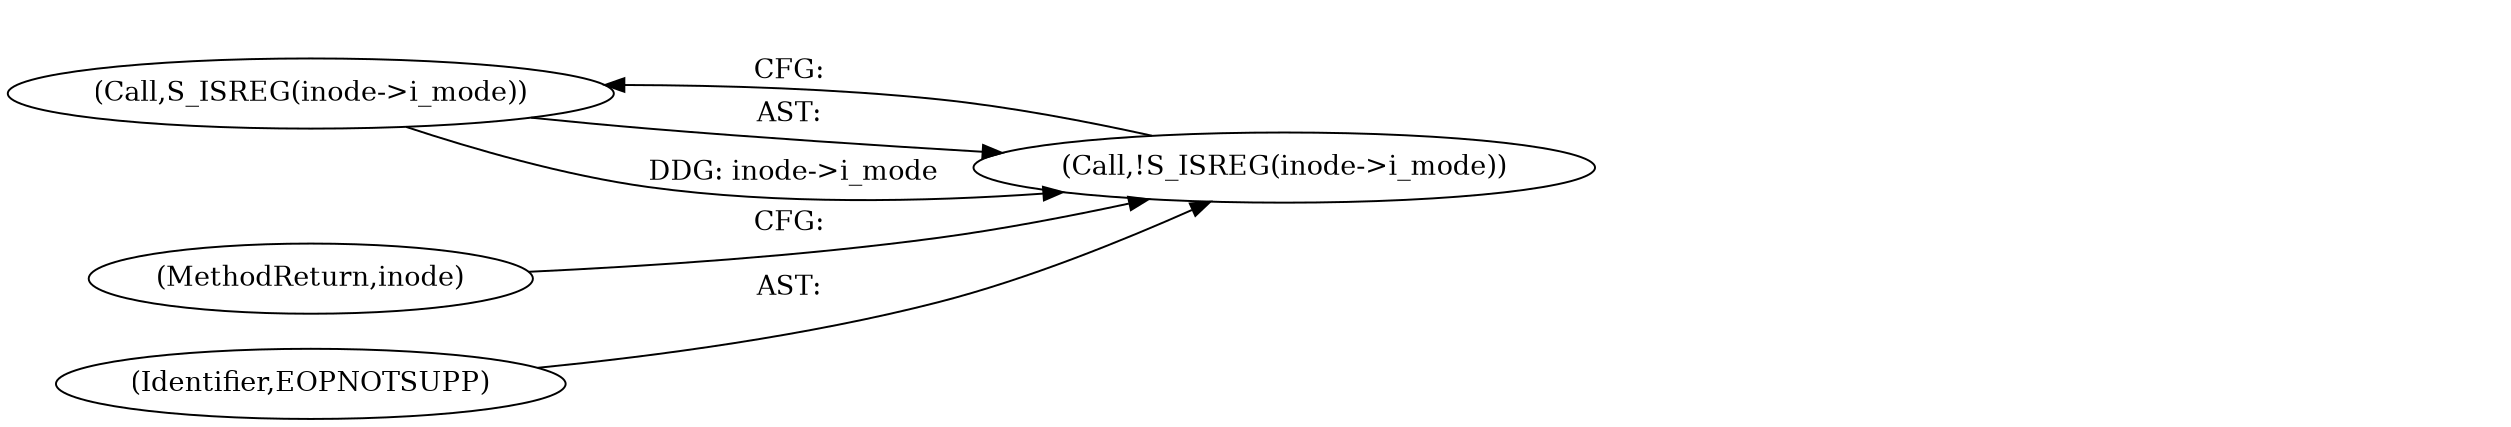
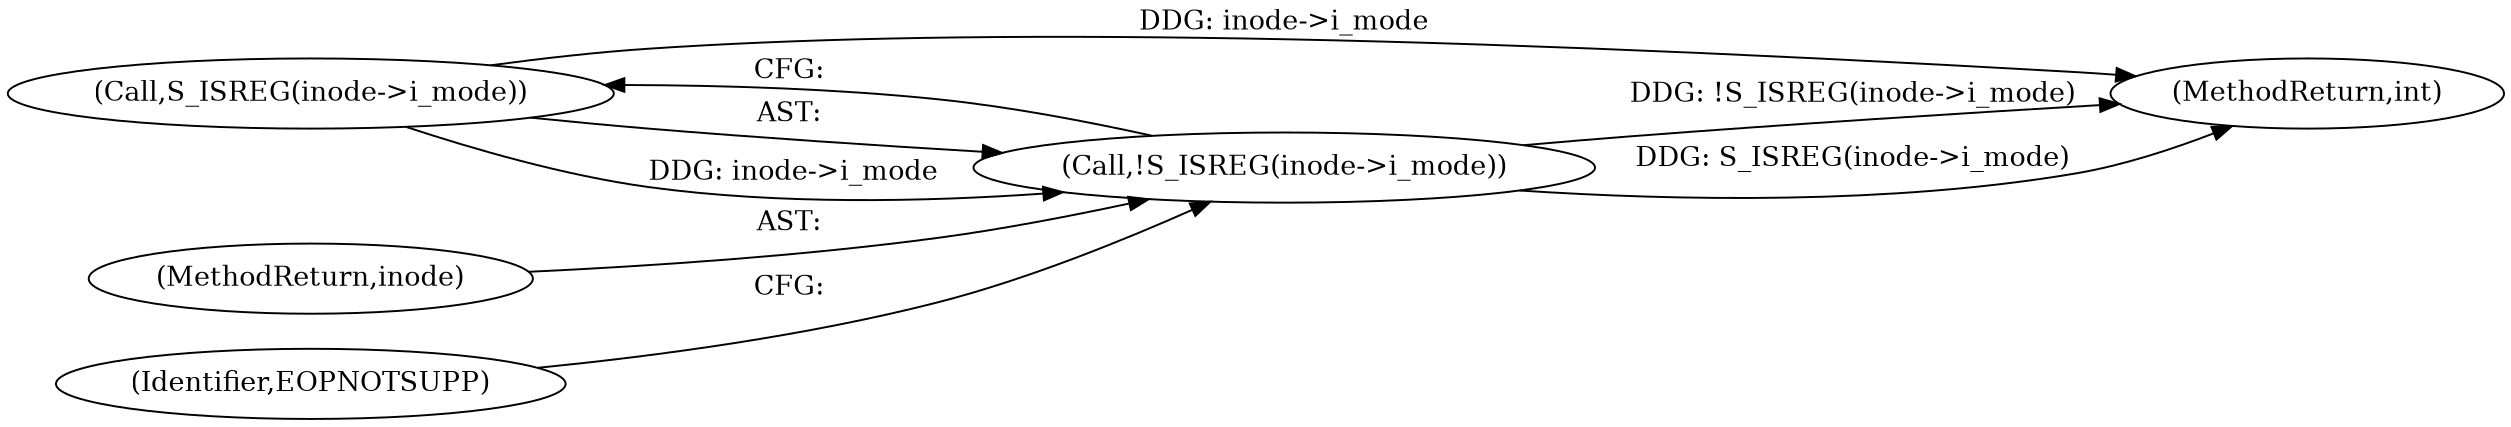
  digraph {
    rankdir=LR
    n1 [label="(Call,S_ISREG(inode->i_mode))"]
    n2 [label="(Call,!S_ISREG(inode->i_mode))"]
+   n3 [label="(MethodReturn,int)"]
    n4 [label="(MethodReturn,inode)"]
    n5 [label="(Identifier,EOPNOTSUPP)"]
    n1 -> n2 [label="AST: "]
    n1 -> n2 [label="DDG: inode->i_mode"]
+   n1 -> n3 [label="DDG: inode->i_mode"]
    n2 -> n1 [label="CFG: "]
-   n4 -> n2 [label="CFG: "]
-   n5 -> n2 [label="AST: "]
+   n2 -> n3 [label="DDG: !S_ISREG(inode->i_mode)"]
+   n2 -> n3 [label="DDG: S_ISREG(inode->i_mode)"]
+   n4 -> n2 [label="AST: "]
+   n5 -> n2 [label="CFG: "]
  }
